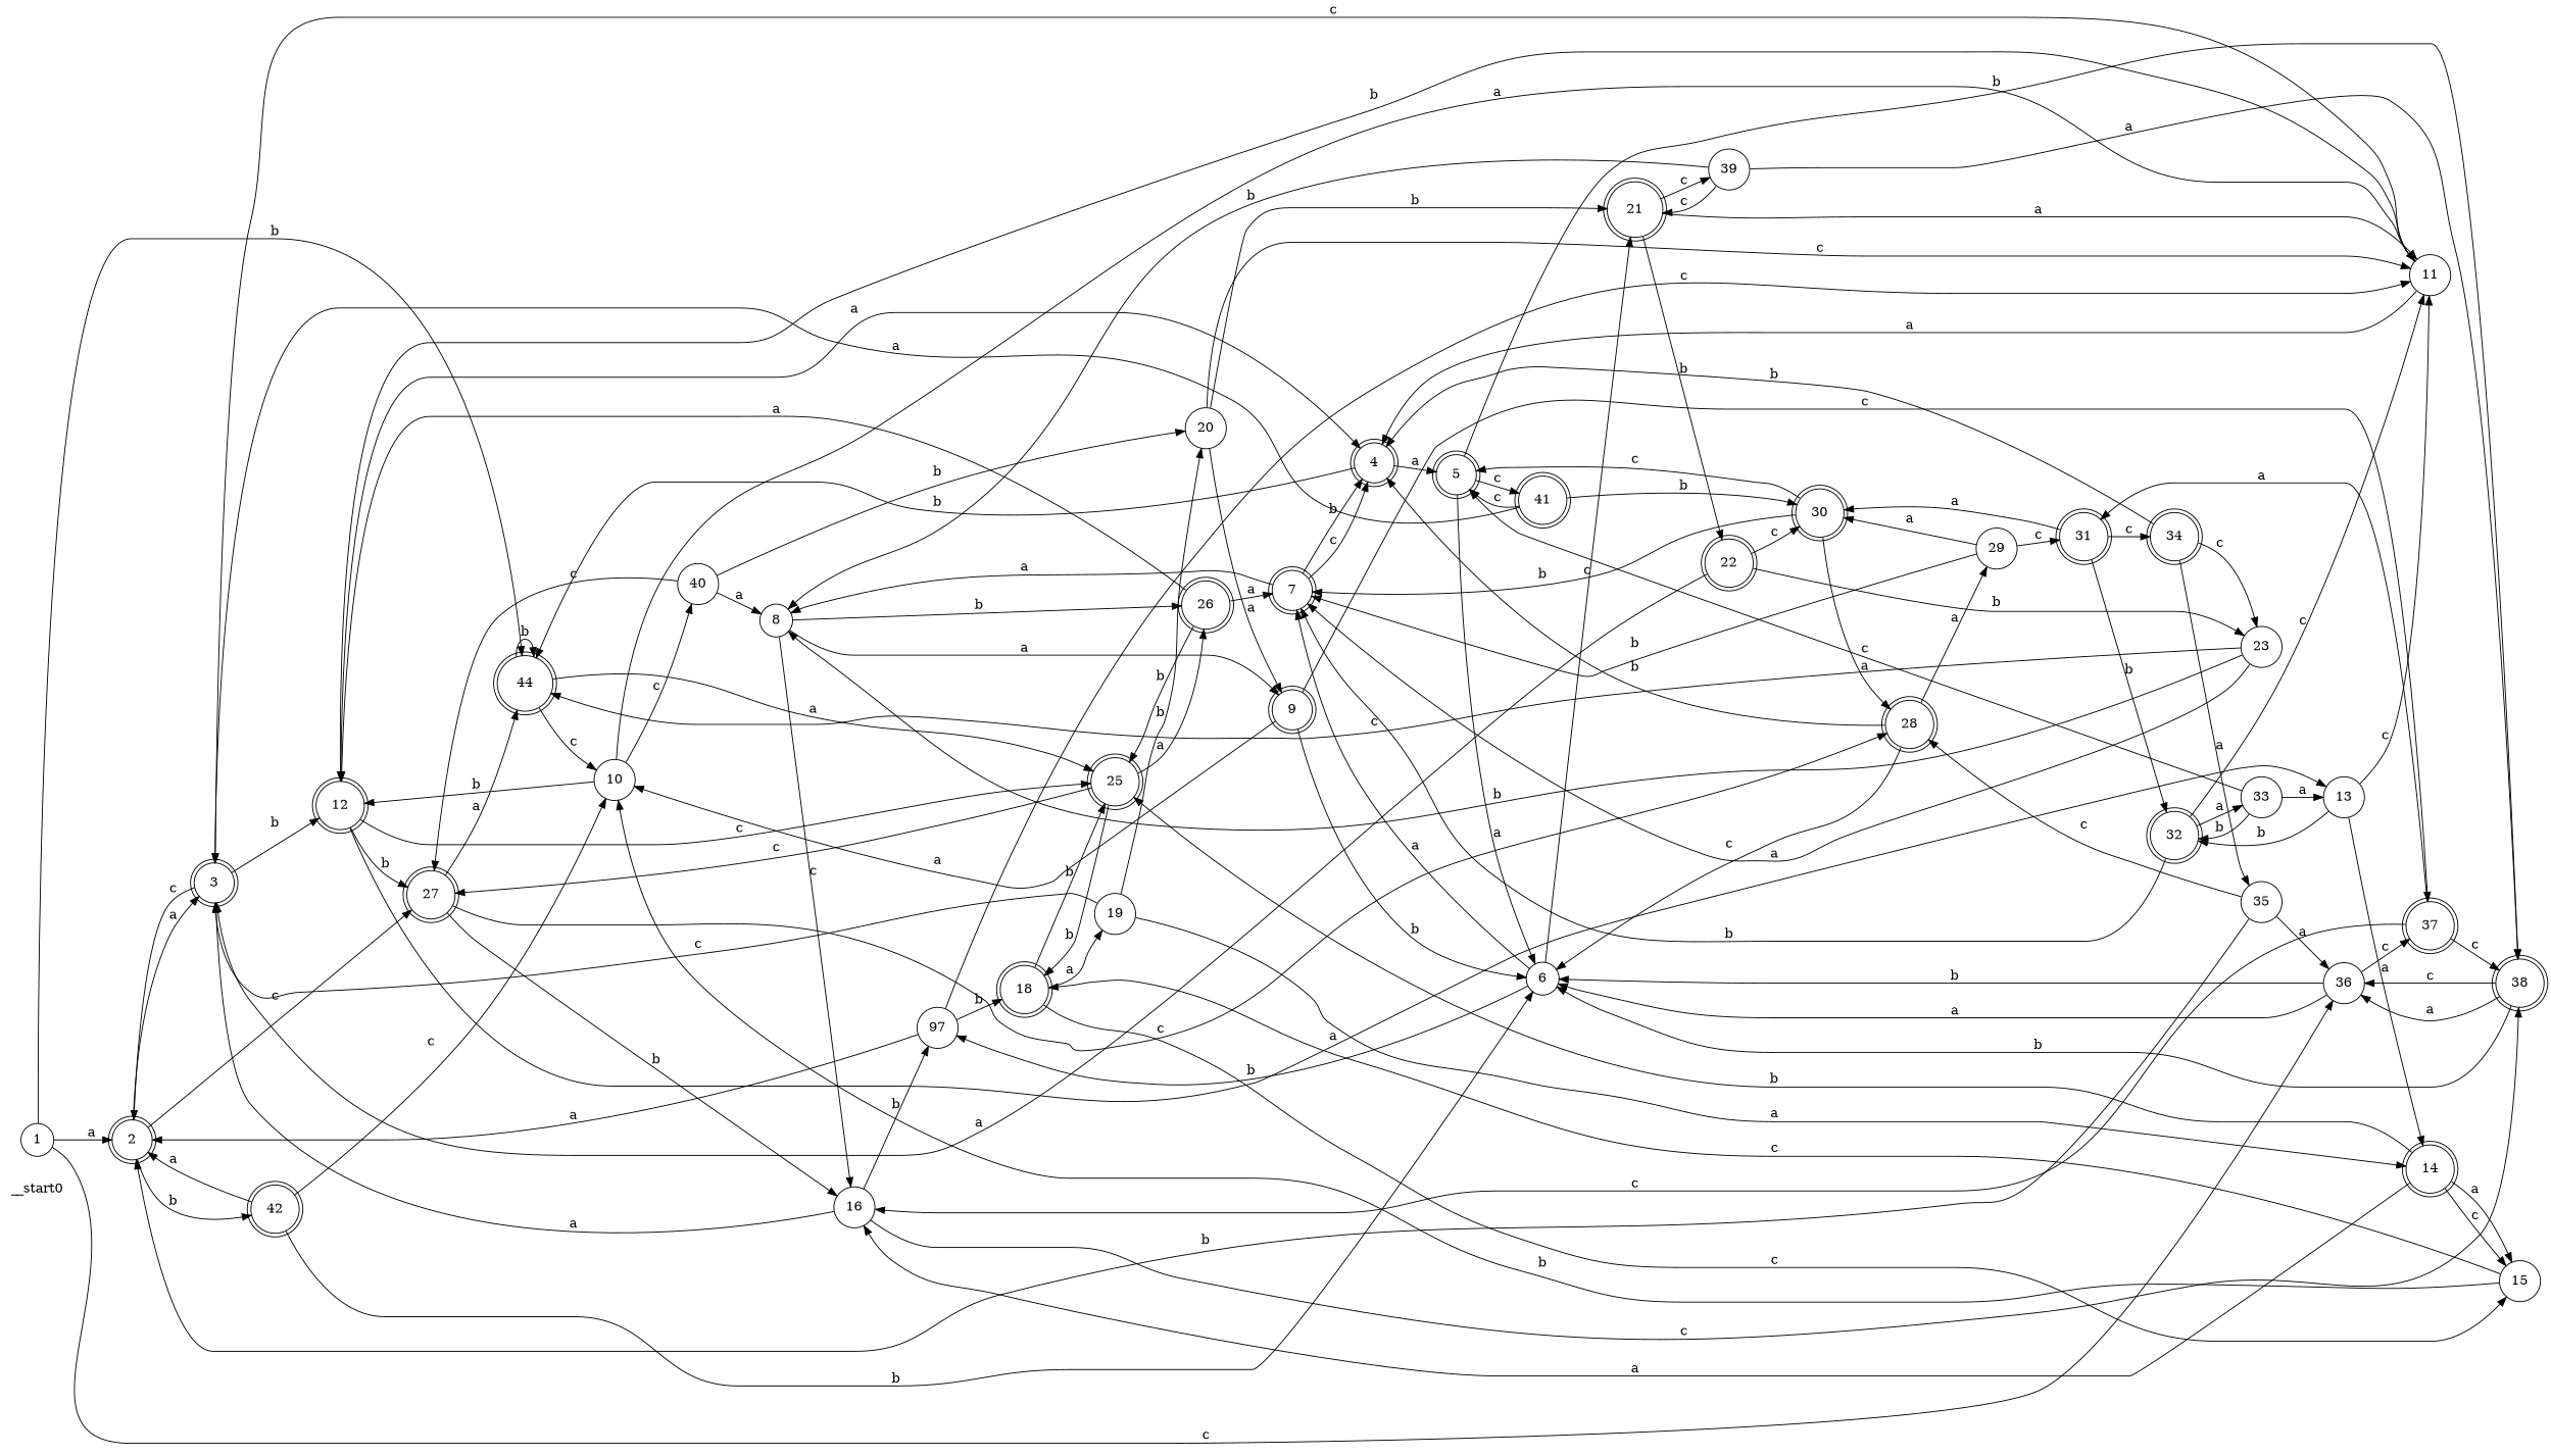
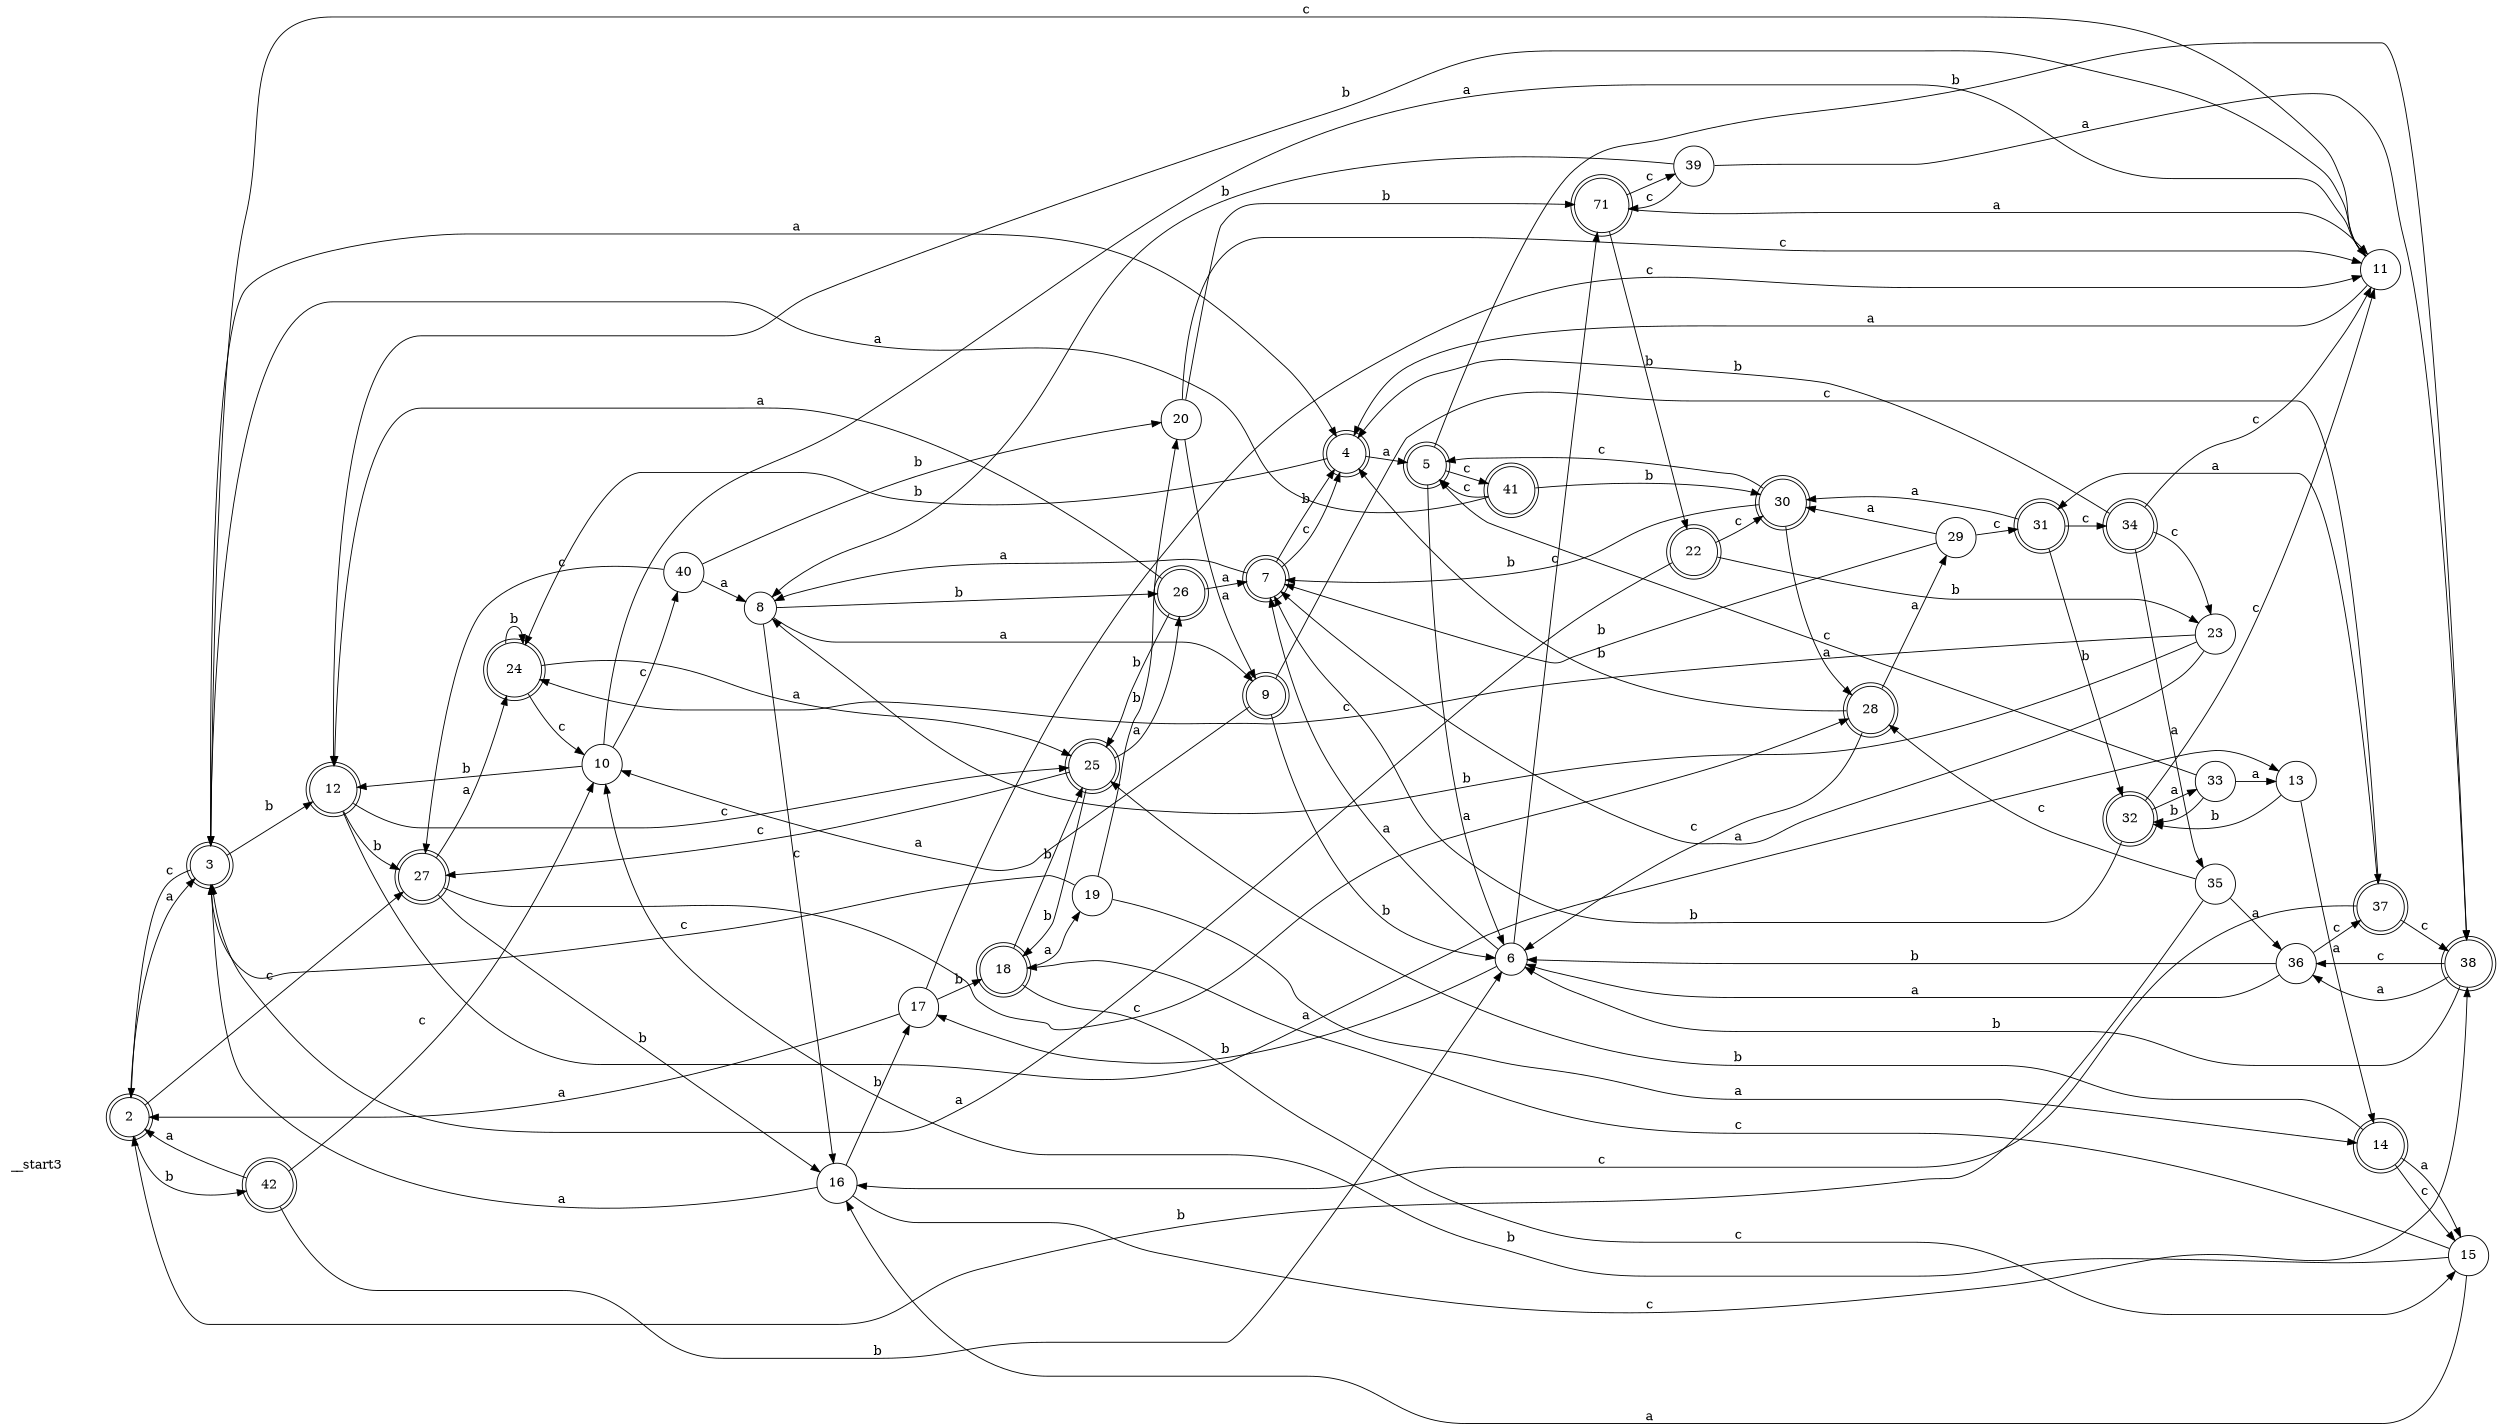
  digraph {
    rankdir=LR
    node [shape=doublecircle color=black fillcolor=white style="rounded,filled"]
-   __start0 [shape=none color="" fillcolor="" style=""]
-   n2 [label=1 shape=circle style=filled]
+   __start0 [shape=none label=__start3 color="" fillcolor="" style=""]
    n3 [label=2]
-   n4 [label=44]
+   n4 [label=24]
    n5 [label=36 shape=circle style=filled]
    n6 [label=23 shape=circle style=filled]
    n7 [label=7]
    n8 [label=8 shape=circle style=filled]
    n9 [label=30]
    n10 [label=5]
    n11 [label=28]
    n12 [label=3]
    n13 [label=27]
    n14 [label=42]
    n15 [label=10 shape=circle style=filled]
    n16 [label=25]
    n17 [label=6 shape=circle style=filled]
    n18 [label=37]
    n19 [label=4]
    n20 [label=12]
    n21 [label=16 shape=circle style=filled]
    n22 [label=13 shape=circle style=filled]
    n23 [label=38]
    n24 [label=41]
    n25 [label=26]
-   n26 [label=97 shape=circle style=filled]
-   n27 [label=21]
+   n26 [label=17 shape=circle style=filled]
+   n27 [label=71]
    n28 [label=11 shape=circle style=filled]
    n29 [label=18]
    n30 [label=22]
    n31 [label=39 shape=circle style=filled]
    n32 [label=9]
    n33 [label=40 shape=circle style=filled]
    n34 [label=31]
    n35 [label=20 shape=circle style=filled]
    n36 [label=14]
    n37 [label=32]
    n38 [label=15 shape=circle style=filled]
    n39 [label=33 shape=circle style=filled]
    n40 [label=19 shape=circle style=filled]
    n41 [label=29 shape=circle style=filled]
    n42 [label=34]
    n43 [label=35 shape=circle style=filled]
-   n2 -> n3 [label=a]
-   n2 -> n4 [label=b]
-   n2 -> n5 [label=c]
    n3 -> n12 [label=a]
    n3 -> n13 [label=c]
    n3 -> n14 [label=b]
    n4 -> n4 [label=b]
    n4 -> n15 [label=c]
    n4 -> n16 [label=a]
    n5 -> n17 [label=a]
    n5 -> n17 [label=b]
    n5 -> n18 [label=c]
    n6 -> n4 [label=c]
    n6 -> n7 [label=a]
    n6 -> n8 [label=b]
    n7 -> n8 [label=a]
    n7 -> n19 [label=b]
    n7 -> n19 [label=c]
    n8 -> n21 [label=c]
    n8 -> n25 [label=b]
    n8 -> n32 [label=a]
    n9 -> n7 [label=b]
    n9 -> n10 [label=c]
    n9 -> n11 [label=a]
    n10 -> n17 [label=a]
    n10 -> n23 [label=b]
    n10 -> n24 [label=c]
    n11 -> n17 [label=c]
    n11 -> n19 [label=b]
    n11 -> n41 [label=a]
    n12 -> n3 [label=c]
-   n20 -> n19 [label=a]
+   n12 -> n19 [label=a]
    n12 -> n20 [label=b]
    n13 -> n4 [label=a]
    n13 -> n11 [label=c]
    n13 -> n21 [label=b]
    n14 -> n3 [label=a]
    n14 -> n15 [label=c]
    n14 -> n17 [label=b]
    n15 -> n20 [label=b]
    n15 -> n28 [label=a]
    n15 -> n33 [label=c]
    n16 -> n13 [label=c]
    n16 -> n25 [label=a]
    n16 -> n29 [label=b]
    n17 -> n7 [label=a]
    n17 -> n26 [label=b]
    n17 -> n27 [label=c]
    n18 -> n21 [label=c]
    n18 -> n23 [label=c]
    n18 -> n34 [label=a]
    n19 -> n4 [label=b]
    n19 -> n10 [label=a]
    n20 -> n13 [label=b]
    n20 -> n16 [label=c]
    n20 -> n22 [label=a]
    n21 -> n12 [label=a]
    n21 -> n23 [label=c]
    n21 -> n26 [label=b]
-   n22 -> n28 [label=c]
+   n42 -> n28 [label=c]
    n22 -> n36 [label=a]
    n22 -> n37 [label=b]
    n23 -> n5 [label=a]
    n23 -> n5 [label=c]
    n23 -> n17 [label=b]
    n24 -> n9 [label=b]
    n24 -> n10 [label=c]
    n24 -> n12 [label=a]
    n25 -> n7 [label=a]
    n25 -> n16 [label=b]
    n25 -> n20 [label=a]
    n26 -> n3 [label=a]
    n26 -> n28 [label=c]
    n26 -> n29 [label=b]
    n27 -> n28 [label=a]
    n27 -> n30 [label=b]
    n27 -> n31 [label=c]
    n28 -> n12 [label=c]
    n28 -> n19 [label=a]
    n28 -> n20 [label=b]
    n29 -> n16 [label=b]
    n29 -> n38 [label=c]
    n29 -> n40 [label=a]
    n30 -> n6 [label=b]
    n30 -> n9 [label=c]
    n30 -> n12 [label=a]
    n31 -> n8 [label=b]
    n31 -> n23 [label=a]
    n31 -> n27 [label=c]
    n32 -> n15 [label=a]
    n32 -> n17 [label=b]
    n32 -> n18 [label=c]
    n33 -> n8 [label=a]
    n33 -> n13 [label=c]
    n33 -> n35 [label=b]
    n34 -> n9 [label=a]
    n34 -> n37 [label=b]
    n34 -> n42 [label=c]
    n35 -> n27 [label=b]
    n35 -> n28 [label=c]
    n35 -> n32 [label=a]
    n36 -> n16 [label=b]
    n36 -> n38 [label=a]
    n36 -> n38 [label=c]
    n37 -> n7 [label=b]
    n37 -> n28 [label=c]
    n37 -> n39 [label=a]
    n38 -> n15 [label=b]
-   n36 -> n21 [label=a]
+   n38 -> n21 [label=a]
    n38 -> n29 [label=c]
    n39 -> n10 [label=c]
    n39 -> n22 [label=a]
    n39 -> n37 [label=b]
    n40 -> n12 [label=c]
    n40 -> n35 [label=b]
    n40 -> n36 [label=a]
    n41 -> n7 [label=b]
    n41 -> n9 [label=a]
    n41 -> n34 [label=c]
    n42 -> n6 [label=c]
    n42 -> n19 [label=b]
    n42 -> n43 [label=a]
    n43 -> n3 [label=b]
    n43 -> n5 [label=a]
    n43 -> n11 [label=c]
  }
